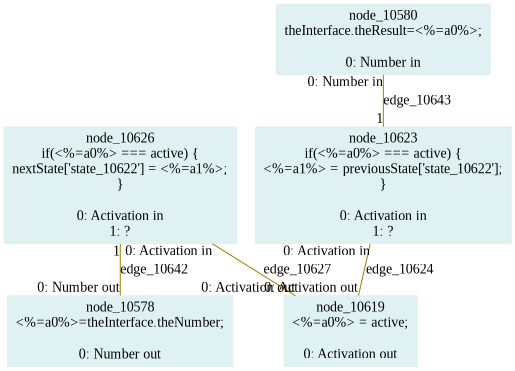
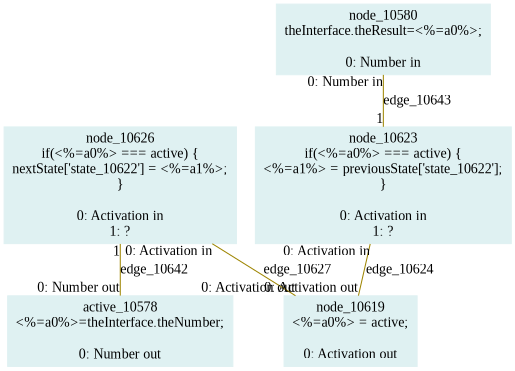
  digraph {
    fontname="Liberation Serif"
    node [color="#dff1f2" fontname="Liberation Serif" shape=box style=filled]
    edge [arrowHead=none arrowsize=1 color="#9d8400" dir=none fontname="Liberation Serif" headlabel="0: Activation out" taillabel="0: Activation in"]
-   n1 [label="node_10578\n<%=a0%>=theInterface.theNumber;\n\n0: Number out"]
+   n1 [label="active_10578\n<%=a0%>=theInterface.theNumber;\n\n0: Number out"]
    n2 [label="node_10580\ntheInterface.theResult=<%=a0%>;\n\n0: Number in"]
    n3 [label="node_10623\nif(<%=a0%> === active) {\n<%=a1%> = previousState['state_10622'];\n}\n\n0: Activation in\n1: ?"]
    n4 [label="node_10619\n<%=a0%> = active;\n\n0: Activation out"]
    n5 [label="node_10626\nif(<%=a0%> === active) {\nnextState['state_10622'] = <%=a1%>;\n}\n\n0: Activation in\n1: ?"]
    n2 -> n3 [headlabel=1 label=edge_10643 taillabel="0: Number in"]
    n3 -> n4 [label=edge_10624]
    n5 -> n1 [headlabel="0: Number out" label=edge_10642 taillabel=1]
    n5 -> n4 [label=edge_10627]
  }
